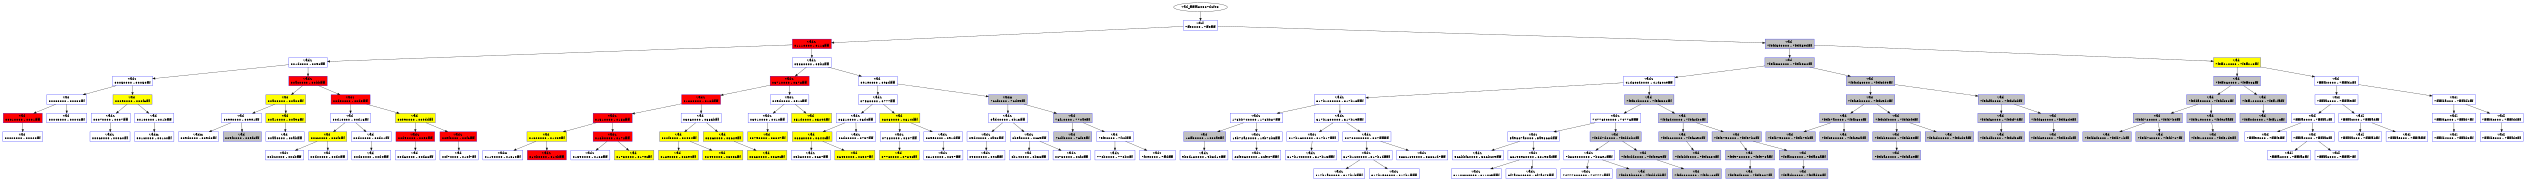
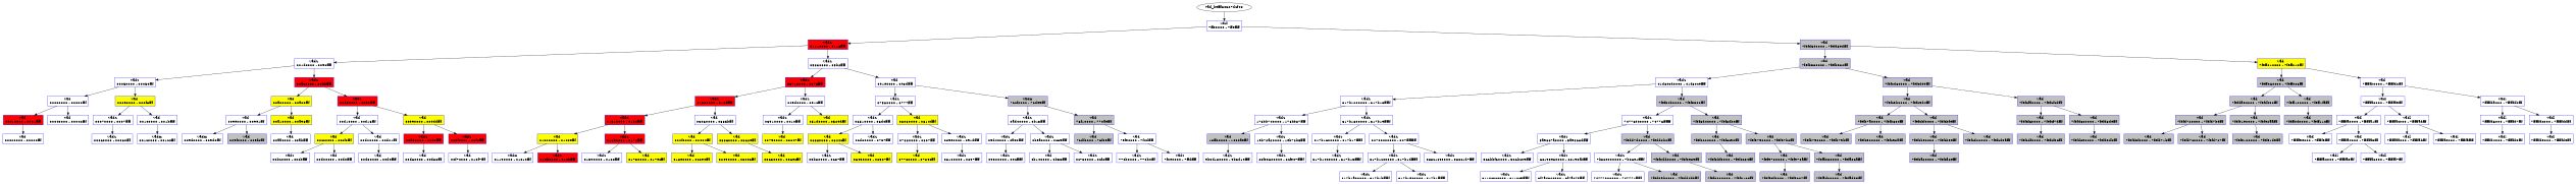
  digraph {
    rankdir=TB
    node [color=blue fillcolor=white shape=record style=filled]
    n1 [label="{ Vadl\n7ffe0000 - 7ffeffff }"]
-   vad_fffffa80327dcf48 [color="" fillcolor="" shape="" style=""]
+   vad_fffffa80327dcf48 [label=vad_befff80327dcf48 color="" fillcolor="" shape="" style=""]
    n3 [fillcolor=red label="{ VadS\n01110000 - 0118ffff }"]
    n4 [fillcolor=gray label="{ Vad \n7fefd5e0000 - 7fefd5edfff }"]
    n5 [label="{ VadS\n001d0000 - 009cffff }"]
    n6 [label="{ VadS\n05330000 - 05b2ffff }"]
    n7 [label="{ VadS\n00050000 - 00050fff }"]
    n8 [fillcolor=red label="{ VadS\n00ac0000 - 00bbffff }"]
    n9 [label="{ Vad \n00030000 - 00033fff }"]
    n10 [fillcolor=yellow label="{ Vad \n00090000 - 000f6fff }"]
    n11 [fillcolor=red label="{ Vad \n00010000 - 0001ffff }"]
    n12 [label="{ Vad \n00040000 - 00042fff }"]
    n13 [label="{ Vad \n00020000 - 00020fff }"]
    n14 [label="{ VadS\n00070000 - 0007ffff }"]
    n15 [label="{ Vad \n00100000 - 001bffff }"]
    n16 [label="{ VadS\n00060000 - 00060fff }"]
    n17 [label="{ Vadm\n001c0000 - 001c0fff }"]
    n18 [fillcolor=yellow label="{ Vad \n00a00000 - 00a00fff }"]
    n19 [fillcolor=red label="{ VadS\n00d50000 - 00d5ffff }"]
    n20 [label="{ Vad \n009e0000 - 009e1fff }"]
    n21 [fillcolor=yellow label="{ Vad \n00a10000 - 00a98fff }"]
    n22 [label="{ Vadm\n009d0000 - 009d0fff }"]
    n23 [fillcolor=gray label="{ Vad \n009f0000 - 009f6fff }"]
    n24 [label="{ Vad \n00aa0000 - 00abffff }"]
    n25 [label="{ Vad \n00d10000 - 00d16fff }"]
    n26 [fillcolor=yellow label="{ Vad \n00e90000 - 00eddfff }"]
    n27 [fillcolor=yellow label="{ Vad \n00cc0000 - 00cf8fff }"]
    n28 [label="{ Vad \n00d20000 - 00d21fff }"]
    n29 [label="{ VadS\n00bc0000 - 00cbffff }"]
    n30 [label="{ Vad \n00d00000 - 00d0ffff }"]
    n31 [label="{ Vad \n00d30000 - 00d4ffff }"]
    n32 [fillcolor=red label="{ VadS\n00d90000 - 00e0ffff }"]
    n33 [fillcolor=red label="{ VadS\n00ef0000 - 00f6ffff }"]
    n34 [label="{ Vad \n00d60000 - 00d86fff }"]
    n35 [label="{ Vad \n00f70000 - 010f7fff }"]
    n36 [fillcolor=red label="{ VadS\n03710000 - 0378ffff }"]
    n37 [label="{ Vad \n091e0000 - 093dffff }"]
    n38 [fillcolor=red label="{ VadS\n01860000 - 018dffff }"]
    n39 [label="{ VadS\n049d0000 - 051cffff }"]
    n40 [fillcolor=red label="{ VadS\n01510000 - 0158ffff }"]
    n41 [label="{ Vad \n03060000 - 0335bfff }"]
    n42 [fillcolor=yellow label="{ Vad \n01320000 - 0143efff }"]
    n43 [fillcolor=red label="{ VadS\n016b0000 - 0172ffff }"]
    n44 [label="{ Vadm\n01190000 - 01310fff }"]
    n45 [fillcolor=red label="{ VadS\n014b0000 - 014bffff }"]
    n46 [label="{ VadS\n01590000 - 0168ffff }"]
    n47 [fillcolor=yellow label="{ Vad \n01730000 - 017ecfff }"]
    n48 [fillcolor=yellow label="{ Vad \n022f0000 - 02484fff }"]
    n49 [fillcolor=yellow label="{ Vad \n03360000 - 0362efff }"]
    n50 [fillcolor=yellow label="{ Vad \n018e0000 - 022e4fff }"]
    n51 [fillcolor=yellow label="{ Vad \n02490000 - 03056fff }"]
    n52 [fillcolor=yellow label="{ Vad \n03630000 - 036ecfff }"]
    n53 [label="{ VadS\n03910000 - 0410ffff }"]
    n54 [fillcolor=yellow label="{ Vad \n051d0000 - 0529dfff }"]
    n55 [fillcolor=yellow label="{ Vad \n03790000 - 03847fff }"]
    n56 [label="{ VadS\n07580000 - 0777ffff }"]
    n57 [fillcolor=gray label="{ Vadm\n76cf0000 - 76de9fff }"]
    n58 [label="{ VadS\n06510000 - 06d0ffff }"]
    n59 [fillcolor=yellow label="{ Vad \n08080000 - 0814dfff }"]
    n60 [fillcolor=yellow label="{ Vad \n06380000 - 0644cfff }"]
    n61 [label="{ VadS\n06d80000 - 0757ffff }"]
    n62 [label="{ VadS\n05b80000 - 0637ffff }"]
    n63 [fillcolor=yellow label="{ Vad \n06450000 - 06507fff }"]
    n64 [label="{ VadS\n07880000 - 0807ffff }"]
    n65 [label="{ VadS\n089e0000 - 091dffff }"]
    n66 [fillcolor=yellow label="{ Vad \n07780000 - 0784cfff }"]
    n67 [label="{ VadS\n08180000 - 0897ffff }"]
    n68 [label="{ VadS\n0ad40000 - 0b13ffff }"]
    n69 [fillcolor=gray label="{ Vad \n76f10000 - 770aefff }"]
    n70 [label="{ VadS\n09d40000 - 0a53ffff }"]
    n71 [label="{ VadS\n0bea0000 - 0c69ffff }"]
    n72 [label="{ VadS\n09500000 - 09cfffff }"]
    n73 [label="{ Vad \n0b140000 - 0b53ffff }"]
    n74 [label="{ VadS\n0c730000 - 0cf2ffff }"]
    n75 [fillcolor=gray label="{ Vad \n76df0000 - 76f0efff }"]
    n76 [label="{ Vad \n7efe0000 - 7f0dffff }"]
    n77 [label="{ VadS\n770b0000 - 770b0fff }"]
    n78 [label="{ VadS\n7f0e0000 - 7ffdffff }"]
    n79 [fillcolor=gray label="{ Vad \n7fefb530000 - 7fefb532fff }"]
    n80 [fillcolor=yellow label="{ Vad \n7feff210000 - 7feff210fff }"]
    n81 [label="{ VadS\n41d80cd0000 - 41d80ceffff }"]
    n82 [fillcolor=gray label="{ Vad \n7fefcd80000 - 7fefcde9fff }"]
    n83 [label="{ VadS\n317b1200000 - 317b13fffff }"]
    n84 [fillcolor=gray label="{ Vad \n7fef54b0000 - 7fef5503fff }"]
    n85 [label="{ VadS\n178bb740000 - 178bb87ffff }"]
    n86 [label="{ VadS\n317b1800000 - 317b19fffff }"]
    n87 [fillcolor=gray label="{ Vad \n13ff00000 - 1400aefff }"]
    n88 [label="{ VadS\n1eb72a20000 - 1eb72b5ffff }"]
    n89 [label="{ VadS\n9b3d180000 - 9b3d19ffff }"]
    n90 [label="{ VadS\n2cfe0600000 - 2cfe07fffff }"]
    n91 [label="{ VadS\n317b1600000 - 317b17fffff }"]
    n92 [label="{ VadS\n32700000000 - 327ffffffff }"]
    n93 [label="{ VadS\n317b1400000 - 317b15fffff }"]
    n94 [label="{ VadS\n317b1c00000 - 317b1dfffff }"]
    n95 [label="{ VadS\n388c1c40000 - 388c1d7ffff }"]
    n96 [label="{ VadS\n317b1a00000 - 317b1bfffff }"]
    n97 [label="{ VadS\n317b1e00000 - 317b1ffffff }"]
    n98 [label="{ VadS\n74776e00000 - 74776ffffff }"]
    n99 [fillcolor=gray label="{ Vad \n7fef8d40000 - 7fef8db0fff }"]
    n100 [label="{ VadS\n5a9867a0000 - 5a9868dffff }"]
    n101 [fillcolor=gray label="{ Vad \n7fedd7d0000 - 7fedd8b2fff }"]
    n102 [label="{ VadS\n566bbf60000 - 566bc09ffff }"]
    n103 [label="{ VadS\n68193e80000 - 68193fbffff }"]
    n104 [label="{ VadS\n6110c8c0000 - 6110c9fffff }"]
    n105 [label="{ VadS\n6f7a4620000 - 6f7a475ffff }"]
    n106 [label="{ VadS\n7b86e000000 - 7b86e1fffff }"]
    n107 [fillcolor=gray label="{ Vad \n7fef0dd0000 - 7fef0e89fff }"]
    n108 [label="{ VadS\n74777000000 - 747771fffff }"]
    n109 [fillcolor=gray label="{ Vad \n7fed59b0000 - 7fedd4bbfff }"]
    n110 [fillcolor=gray label="{ Vad \n7fef0030000 - 7fef01c6fff }"]
    n111 [fillcolor=gray label="{ Vad \n7fef6c20000 - 7fef6c90fff }"]
    n112 [fillcolor=gray label="{ Vad \n7fef9790000 - 7fef97b6fff }"]
    n113 [fillcolor=gray label="{ Vad \n7fef8bf0000 - 7fef8c54fff }"]
    n114 [fillcolor=gray label="{ Vad \n7fef9780000 - 7fef978afff }"]
    n115 [fillcolor=gray label="{ Vad \n7fefa030000 - 7fefa06afff }"]
    n116 [fillcolor=gray label="{ Vad \n7fef95f0000 - 7fef9607fff }"]
    n117 [fillcolor=gray label="{ Vad \n7fefad00000 - 7fefad55fff }"]
    n118 [fillcolor=gray label="{ Vad \n7fefc9b0000 - 7fefc9d4fff }"]
    n119 [fillcolor=gray label="{ Vad \n7fefcfa0000 - 7fefcfcdfff }"]
    n120 [fillcolor=gray label="{ Vad \n7fefb7a0000 - 7fefb8c4fff }"]
    n121 [fillcolor=gray label="{ Vad \n7fefcbf0000 - 7fefcbfefff }"]
    n122 [fillcolor=gray label="{ Vad \n7fefb790000 - 7fefb79bfff }"]
    n123 [fillcolor=gray label="{ Vad \n7fefc980000 - 7fefc98afff }"]
    n124 [fillcolor=gray label="{ Vad \n7fefcbe0000 - 7fefcbeefff }"]
    n125 [fillcolor=gray label="{ Vad \n7fefcd20000 - 7fefcd5afff }"]
    n126 [fillcolor=gray label="{ Vad \n7fefca20000 - 7fefca2efff }"]
    n127 [fillcolor=gray label="{ Vad \n7fefcf60000 - 7fefcf7dfff }"]
    n128 [fillcolor=gray label="{ Vad \n7fefd3c0000 - 7fefd3defff }"]
    n129 [fillcolor=gray label="{ Vad \n7fefcdf0000 - 7fefcf5cfff }"]
    n130 [fillcolor=gray label="{ Vad \n7fefd3e0000 - 7fefd5dbfff }"]
    n131 [fillcolor=gray label="{ Vad \n7feff060000 - 7feff0c6fff }"]
    n132 [label="{ Vad \n7fffffb0000 - 7fffffd2fff }"]
    n133 [fillcolor=gray label="{ Vad \n7fefda50000 - 7fefdb58fff }"]
    n134 [fillcolor=gray label="{ Vad \n7feff120000 - 7feff1fafff }"]
    n135 [fillcolor=gray label="{ Vad \n7fefd720000 - 7fefd7befff }"]
    n136 [fillcolor=gray label="{ Vad \n7fefe1e0000 - 7fefe2aafff }"]
    n137 [fillcolor=gray label="{ Vad \n7fefd5f0000 - 7fefd71bfff }"]
    n138 [fillcolor=gray label="{ Vad \n7fefd7c0000 - 7fefd7c7fff }"]
    n139 [fillcolor=gray label="{ Vad \n7fefe100000 - 7fefe1d9fff }"]
    n140 [fillcolor=gray label="{ Vad \n7feff0d0000 - 7feff11cfff }"]
    n141 [label="{ Vadl\n7fffffa8000 - 7fffffa9fff }"]
    n142 [label="{ Vadl\n7fffffda000 - 7fffffdbfff }"]
    n143 [label="{ Vadl\n7fffffa0000 - 7fffffa1fff }"]
    n144 [label="{ Vadl\n7fffffac000 - 7fffffadfff }"]
    n145 [label="{ Vadl\n7fffff9e000 - 7fffff9ffff }"]
    n146 [label="{ Vadl\n7fffffa4000 - 7fffffa5fff }"]
    n147 [label="{ Vadl\n7fffffa2000 - 7fffffa3fff }"]
    n148 [label="{ Vadl\n7fffffa6000 - 7fffffa7fff }"]
    n149 [label="{ Vadl\n7fffffaa000 - 7fffffabfff }"]
    n150 [label="{ Vadl\n7fffffae000 - 7fffffaffff }"]
    n151 [label="{ Vadl\n7fffffd6000 - 7fffffd7fff }"]
    n152 [label="{ Vadl\n7fffffdc000 - 7fffffddfff }"]
    n153 [label="{ Vadl\n7fffffd4000 - 7fffffd5fff }"]
    n154 [label="{ Vadl\n7fffffde000 - 7fffffdefff }"]
    n1 -> n3
    n1 -> n4
    vad_fffffa80327dcf48 -> n1
    n3 -> n5
    n3 -> n6
    n4 -> n79
    n4 -> n80
    n5 -> n7
    n5 -> n8
    n6 -> n36
    n6 -> n37
    n7 -> n9
    n7 -> n10
    n8 -> n18
    n8 -> n19
    n9 -> n11
    n9 -> n12
    n10 -> n14
    n10 -> n15
    n11 -> n13
    n14 -> n16
    n15 -> n17
    n18 -> n20
    n18 -> n21
    n19 -> n25
    n19 -> n26
    n20 -> n22
    n20 -> n23
    n21 -> n24
    n25 -> n27
    n25 -> n28
    n26 -> n32
    n26 -> n33
    n27 -> n29
    n27 -> n30
    n28 -> n31
    n32 -> n34
    n33 -> n35
    n36 -> n38
    n36 -> n39
    n37 -> n56
    n37 -> n57
    n38 -> n40
    n38 -> n41
    n39 -> n53
    n39 -> n54
    n40 -> n42
    n40 -> n43
    n41 -> n48
    n41 -> n49
    n42 -> n44
    n42 -> n45
    n43 -> n46
    n43 -> n47
    n48 -> n50
    n48 -> n51
    n49 -> n52
    n53 -> n55
    n56 -> n58
    n56 -> n59
    n57 -> n68
    n57 -> n69
    n58 -> n60
    n58 -> n61
    n59 -> n64
    n59 -> n65
    n60 -> n62
    n60 -> n63
    n64 -> n66
    n65 -> n67
    n68 -> n70
    n68 -> n71
    n69 -> n75
    n69 -> n76
    n70 -> n72
    n71 -> n73
    n71 -> n74
    n76 -> n77
    n76 -> n78
    n79 -> n81
    n79 -> n82
    n80 -> n131
    n80 -> n132
    n81 -> n83
    n81 -> n84
    n82 -> n118
    n82 -> n119
    n83 -> n85
    n83 -> n86
    n84 -> n98
    n84 -> n99
    n85 -> n87
    n85 -> n88
    n86 -> n91
    n86 -> n92
    n87 -> n89
    n88 -> n90
    n91 -> n93
    n92 -> n94
    n92 -> n95
    n94 -> n96
    n94 -> n97
    n98 -> n100
    n98 -> n101
    n99 -> n111
    n99 -> n112
    n100 -> n102
    n100 -> n103
    n101 -> n106
    n101 -> n107
    n103 -> n104
    n103 -> n105
    n106 -> n108
    n106 -> n109
    n107 -> n110
    n111 -> n113
    n112 -> n114
    n112 -> n115
    n114 -> n116
    n115 -> n117
    n118 -> n120
    n118 -> n121
    n119 -> n127
    n119 -> n128
    n120 -> n122
    n120 -> n123
    n121 -> n124
    n121 -> n125
    n124 -> n126
    n127 -> n129
    n128 -> n130
    n131 -> n133
    n131 -> n134
    n132 -> n141
    n132 -> n142
    n133 -> n135
    n133 -> n136
    n134 -> n140
    n135 -> n137
    n135 -> n138
    n136 -> n139
    n141 -> n143
    n141 -> n144
    n142 -> n151
    n142 -> n152
    n143 -> n145
    n143 -> n146
    n144 -> n149
    n144 -> n150
    n146 -> n147
    n146 -> n148
    n151 -> n153
    n152 -> n154
  }
